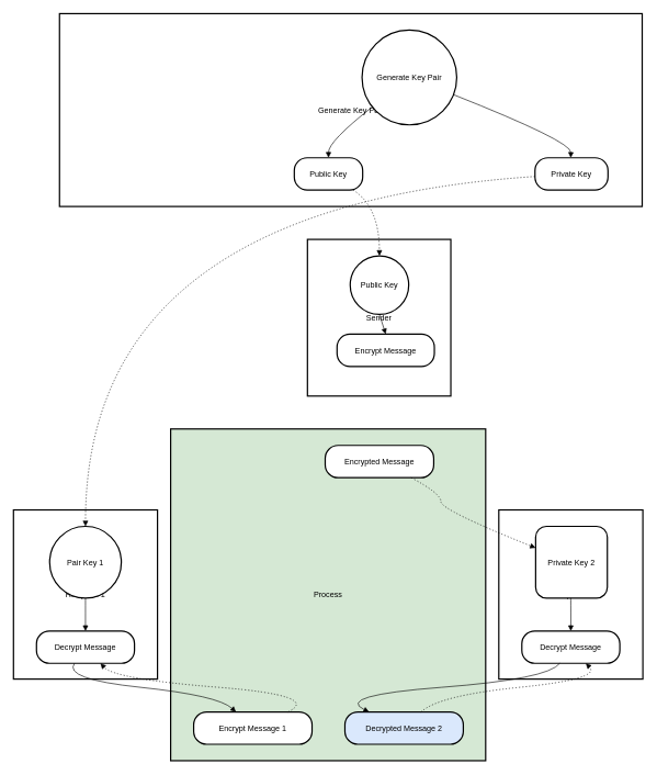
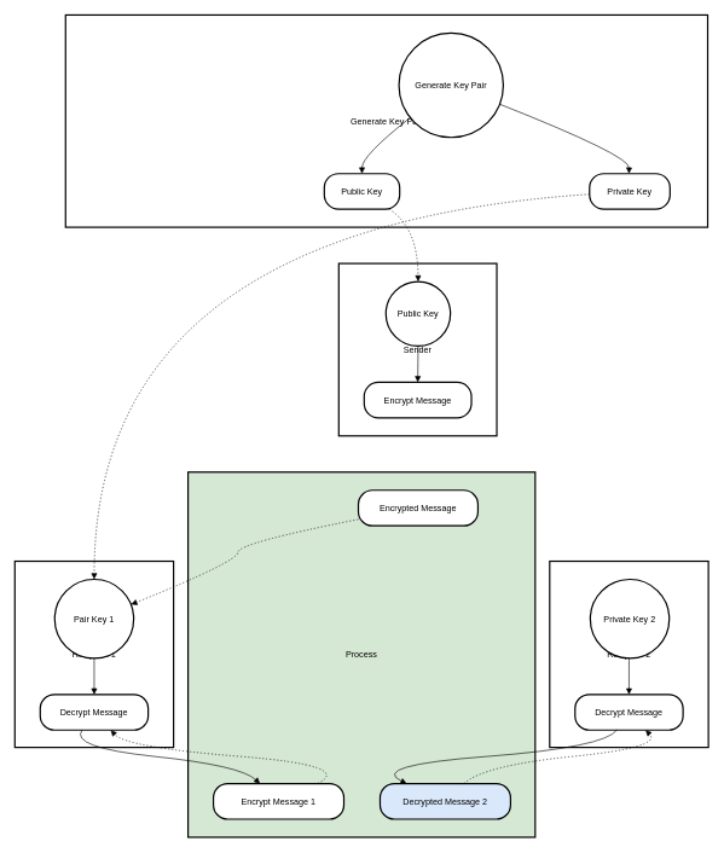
  <mxCell id="0" />
  <mxCell id="1" parent="0" />
  <mxCell id="2" value="Process" style="whiteSpace=wrap;strokeWidth=2;fillColor=#d5e8d4;" vertex="1" parent="1"><mxGeometry x="259" y="651" width="479" height="504" as="geometry" /></mxCell>
  <mxCell id="3" value="Recipient 2" style="whiteSpace=wrap;strokeWidth=2;" vertex="1" parent="1"><mxGeometry x="758" y="774" width="219" height="257" as="geometry" /></mxCell>
  <mxCell id="4" value="Recipient 1" style="whiteSpace=wrap;strokeWidth=2;" vertex="1" parent="1"><mxGeometry x="20" y="774" width="219" height="257" as="geometry" /></mxCell>
  <mxCell id="5" value="Sender" style="whiteSpace=wrap;strokeWidth=2;" vertex="1" parent="1"><mxGeometry x="467" y="363" width="218" height="238" as="geometry" /></mxCell>
  <mxCell id="6" value="Generate Key Pair" style="whiteSpace=wrap;strokeWidth=2;" vertex="1" parent="1"><mxGeometry x="90" y="20" width="886" height="293" as="geometry" /></mxCell>
  <mxCell id="7" value="Generate Key Pair" style="ellipse;aspect=fixed;strokeWidth=2;whiteSpace=wrap;" vertex="1" parent="1"><mxGeometry x="550" y="45" width="144" height="144" as="geometry" /></mxCell>
  <mxCell id="8" value="Public Key" style="rounded=1;arcSize=40;strokeWidth=2" vertex="1" parent="1"><mxGeometry x="447" y="239" width="104" height="49" as="geometry" /></mxCell>
  <mxCell id="9" value="Private Key" style="rounded=1;arcSize=40;strokeWidth=2" vertex="1" parent="1"><mxGeometry x="813" y="239" width="111" height="49" as="geometry" /></mxCell>
  <mxCell id="10" value="Public Key" style="ellipse;aspect=fixed;strokeWidth=2;whiteSpace=wrap;" vertex="1" parent="1"><mxGeometry x="532" y="388" width="89" height="89" as="geometry" /></mxCell>
- <mxCell id="11" value="Encrypt Message" style="rounded=1;arcSize=40;strokeWidth=2" vertex="1" parent="1"><mxGeometry x="512" y="507" width="148" height="49" as="geometry" /></mxCell>
+ <mxCell id="11" value="Encrypt Message" style="rounded=1;arcSize=40;strokeWidth=2" vertex="1" parent="1"><mxGeometry x="502" y="527" width="148" height="49" as="geometry" /></mxCell>
  <mxCell id="12" value="Pair Key 1" style="ellipse;aspect=fixed;strokeWidth=2;whiteSpace=wrap;" vertex="1" parent="1"><mxGeometry x="75" y="799" width="109" height="109" as="geometry" /></mxCell>
  <mxCell id="13" value="Decrypt Message" style="rounded=1;arcSize=40;strokeWidth=2" vertex="1" parent="1"><mxGeometry x="55" y="958" width="149" height="49" as="geometry" /></mxCell>
- <mxCell id="14" value="Private Key 2" style="aspect=fixed;strokeWidth=2;whiteSpace=wrap;rounded=1;" vertex="1" parent="1"><mxGeometry x="814" y="799" width="109" height="109" as="geometry" /></mxCell>
+ <mxCell id="14" value="Private Key 2" style="ellipse;aspect=fixed;strokeWidth=2;whiteSpace=wrap;" vertex="1" parent="1"><mxGeometry x="814" y="799" width="109" height="109" as="geometry" /></mxCell>
  <mxCell id="15" value="Decrypt Message" style="rounded=1;arcSize=40;strokeWidth=2" vertex="1" parent="1"><mxGeometry x="793" y="958" width="149" height="49" as="geometry" /></mxCell>
  <mxCell id="16" value="Encrypted Message" style="rounded=1;arcSize=40;strokeWidth=2" vertex="1" parent="1"><mxGeometry x="494" y="676" width="165" height="49" as="geometry" /></mxCell>
  <mxCell id="17" value="Encrypt Message 1" style="rounded=1;arcSize=40;strokeWidth=2" vertex="1" parent="1"><mxGeometry x="294" y="1081" width="180" height="49" as="geometry" /></mxCell>
  <mxCell id="18" value="Decrypted Message 2" style="rounded=1;arcSize=40;strokeWidth=2;fillColor=#dae8fc;" vertex="1" parent="1"><mxGeometry x="524" y="1081" width="180" height="49" as="geometry" /></mxCell>
  <mxCell id="19" value="" style="curved=1;startArrow=none;endArrow=block;exitX=0;exitY=0.9;entryX=0.5;entryY=0.01;" edge="1" parent="1" source="7" target="8"><mxGeometry relative="1" as="geometry"><Array as="points"><mxPoint x="499" y="214" /></Array></mxGeometry></mxCell>
  <mxCell id="20" value="" style="curved=1;startArrow=none;endArrow=block;exitX=1;exitY=0.7;entryX=0.49;entryY=0.01;" edge="1" parent="1" source="7" target="9"><mxGeometry relative="1" as="geometry"><Array as="points"><mxPoint x="868" y="214" /></Array></mxGeometry></mxCell>
  <mxCell id="21" value="" style="curved=1;startArrow=none;endArrow=block;exitX=0.5;exitY=1;entryX=0.5;entryY=0;" edge="1" parent="1" source="10" target="11"><mxGeometry relative="1" as="geometry"><Array as="points" /></mxGeometry></mxCell>
  <mxCell id="22" value="" style="curved=1;startArrow=none;endArrow=block;exitX=0.5;exitY=1;entryX=0.5;entryY=0;" edge="1" parent="1" source="12" target="13"><mxGeometry relative="1" as="geometry"><Array as="points" /></mxGeometry></mxCell>
  <mxCell id="23" value="" style="curved=1;startArrow=none;endArrow=block;exitX=0.49;exitY=1;entryX=0.5;entryY=0;" edge="1" parent="1" source="14" target="15"><mxGeometry relative="1" as="geometry"><Array as="points" /></mxGeometry></mxCell>
  <mxCell id="24" value="" style="curved=1;startArrow=none;endArrow=block;exitX=0.39;exitY=0.99;entryX=0.36;entryY=0.01;" edge="1" parent="1" source="13" target="17"><mxGeometry relative="1" as="geometry"><Array as="points"><mxPoint x="95" y="1031" /><mxPoint x="331" y="1056" /></Array></mxGeometry></mxCell>
  <mxCell id="25" value="" style="curved=1;startArrow=none;endArrow=block;exitX=0.39;exitY=0.99;entryX=0.21;entryY=0.01;" edge="1" parent="1" source="15" target="18"><mxGeometry relative="1" as="geometry"><Array as="points"><mxPoint x="833" y="1031" /><mxPoint x="509" y="1056" /></Array></mxGeometry></mxCell>
  <mxCell id="26" value="" style="curved=1;dashed=1;dashPattern=2 3;startArrow=none;endArrow=block;exitX=0.86;exitY=1;entryX=0.5;entryY=0;" edge="1" parent="1" source="8" target="10"><mxGeometry relative="1" as="geometry"><Array as="points"><mxPoint x="576" y="313" /></Array></mxGeometry></mxCell>
  <mxCell id="27" value="" style="curved=1;dashed=1;dashPattern=2 3;startArrow=none;endArrow=block;exitX=0;exitY=0.58;entryX=0.5;entryY=0;" edge="1" parent="1" source="9" target="12"><mxGeometry relative="1" as="geometry"><Array as="points"><mxPoint x="130" y="313" /></Array></mxGeometry></mxCell>
- <mxCell id="29" value="" style="curved=1;dashed=1;dashPattern=2 3;startArrow=none;endArrow=block;exitX=0.78;exitY=0.98;entryX=0;entryY=0.3;" edge="1" parent="1" source="16" target="14"><mxGeometry relative="1" as="geometry"><Array as="points"><mxPoint x="670" y="749" /><mxPoint x="670" y="774" /></Array></mxGeometry></mxCell>
+ <mxCell id="28" value="" style="curved=1;dashed=1;dashPattern=2 3;startArrow=none;endArrow=block;exitX=0;exitY=0.82;entryX=1;entryY=0.3;" edge="1" parent="1" source="16" target="12"><mxGeometry relative="1" as="geometry"><Array as="points"><mxPoint x="328" y="749" /><mxPoint x="328" y="774" /></Array></mxGeometry></mxCell>
  <mxCell id="30" value="" style="curved=1;dashed=1;dashPattern=2 3;startArrow=none;endArrow=block;exitX=0.79;exitY=0.01;entryX=0.65;entryY=0.99;" edge="1" parent="1" source="17" target="13"><mxGeometry relative="1" as="geometry"><Array as="points"><mxPoint x="489" y="1056" /><mxPoint x="174" y="1031" /></Array></mxGeometry></mxCell>
  <mxCell id="31" value="" style="curved=1;dashed=1;dashPattern=2 3;startArrow=none;endArrow=block;exitX=0.64;exitY=0.01;entryX=0.65;entryY=0.99;" edge="1" parent="1" source="18" target="15"><mxGeometry relative="1" as="geometry"><Array as="points"><mxPoint x="666" y="1056" /><mxPoint x="913" y="1031" /></Array></mxGeometry></mxCell>
